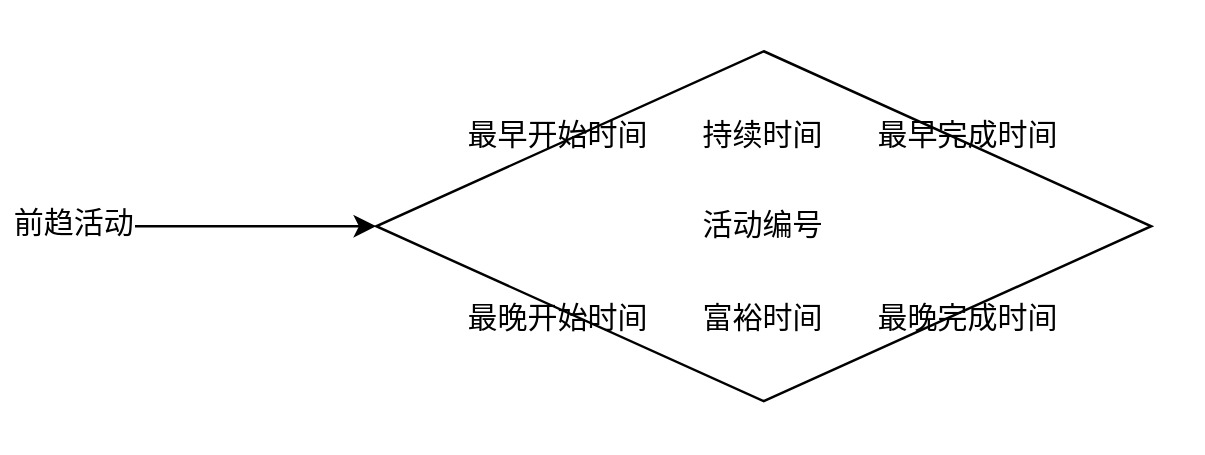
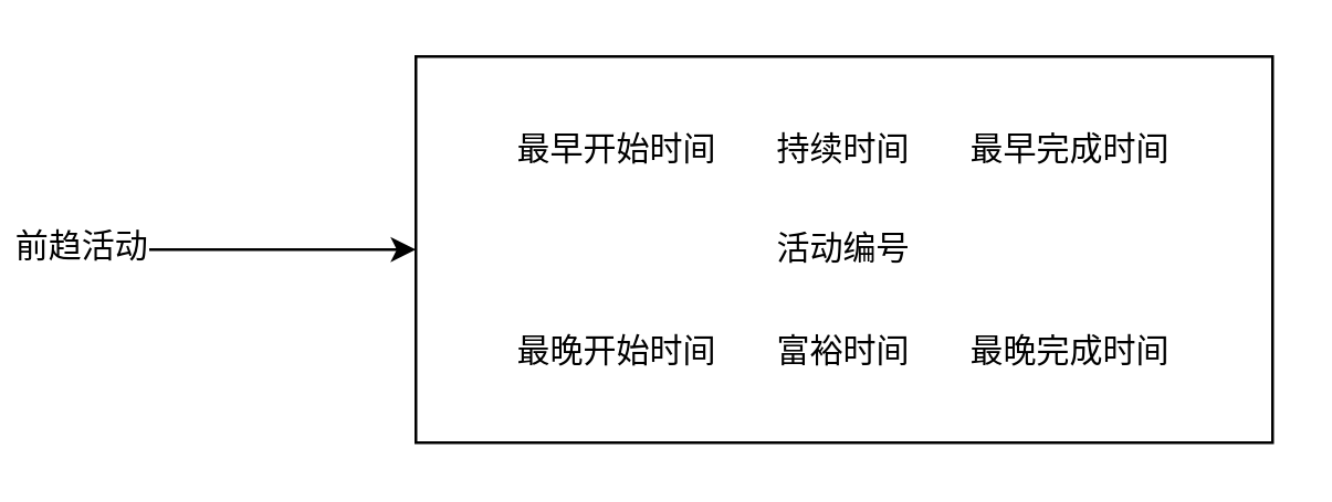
  <mxCell id="0" />
  <mxCell id="1" parent="0" />
  <mxCell id="2" style="edgeStyle=orthogonalEdgeStyle;rounded=0;orthogonalLoop=1;jettySize=auto;html=1;endArrow=none;endFill=0;startArrow=classic;startFill=1;" edge="1" parent="1" source="4"><mxGeometry relative="1" as="geometry"><mxPoint x="20" y="90" as="targetPoint" /></mxGeometry></mxCell>
  <mxCell id="3" value="前趋活动" style="text;html=1;align=center;verticalAlign=middle;resizable=0;points=[];labelBackgroundColor=#ffffff;" vertex="1" connectable="0" parent="2"><mxGeometry x="0.865" y="-2" relative="1" as="geometry"><mxPoint as="offset" /></mxGeometry></mxCell>
- <mxCell id="4" value="&lt;table align=&quot;left&quot; cellpadding=&quot;10&quot;&gt;&lt;tbody&gt;&lt;tr&gt;&lt;td&gt;最早开始时间&lt;/td&gt;&lt;td&gt;持续时间&lt;/td&gt;&lt;td&gt;最早完成时间&lt;/td&gt;&lt;/tr&gt;&lt;tr&gt;&lt;td&gt;&lt;br&gt;&lt;/td&gt;&lt;td&gt;活动编号&lt;/td&gt;&lt;td&gt;&lt;br&gt;&lt;/td&gt;&lt;/tr&gt;&lt;tr&gt;&lt;td&gt;最晚开始时间&lt;/td&gt;&lt;td&gt;富裕时间&lt;/td&gt;&lt;td&gt;最晚完成时间&lt;/td&gt;&lt;/tr&gt;&lt;/tbody&gt;&lt;/table&gt;" style="rhombus;whiteSpace=wrap;html=1;" parent="1" vertex="1"><mxGeometry x="150" y="20" width="310" height="140" as="geometry" /></mxCell>
+ <mxCell id="4" value="&lt;table align=&quot;left&quot; cellpadding=&quot;10&quot;&gt;&lt;tbody&gt;&lt;tr&gt;&lt;td&gt;最早开始时间&lt;/td&gt;&lt;td&gt;持续时间&lt;/td&gt;&lt;td&gt;最早完成时间&lt;/td&gt;&lt;/tr&gt;&lt;tr&gt;&lt;td&gt;&lt;br&gt;&lt;/td&gt;&lt;td&gt;活动编号&lt;/td&gt;&lt;td&gt;&lt;br&gt;&lt;/td&gt;&lt;/tr&gt;&lt;tr&gt;&lt;td&gt;最晚开始时间&lt;/td&gt;&lt;td&gt;富裕时间&lt;/td&gt;&lt;td&gt;最晚完成时间&lt;/td&gt;&lt;/tr&gt;&lt;/tbody&gt;&lt;/table&gt;" style="rounded=0;whiteSpace=wrap;html=1;" parent="1" vertex="1"><mxGeometry x="150" y="20" width="310" height="140" as="geometry" /></mxCell>
